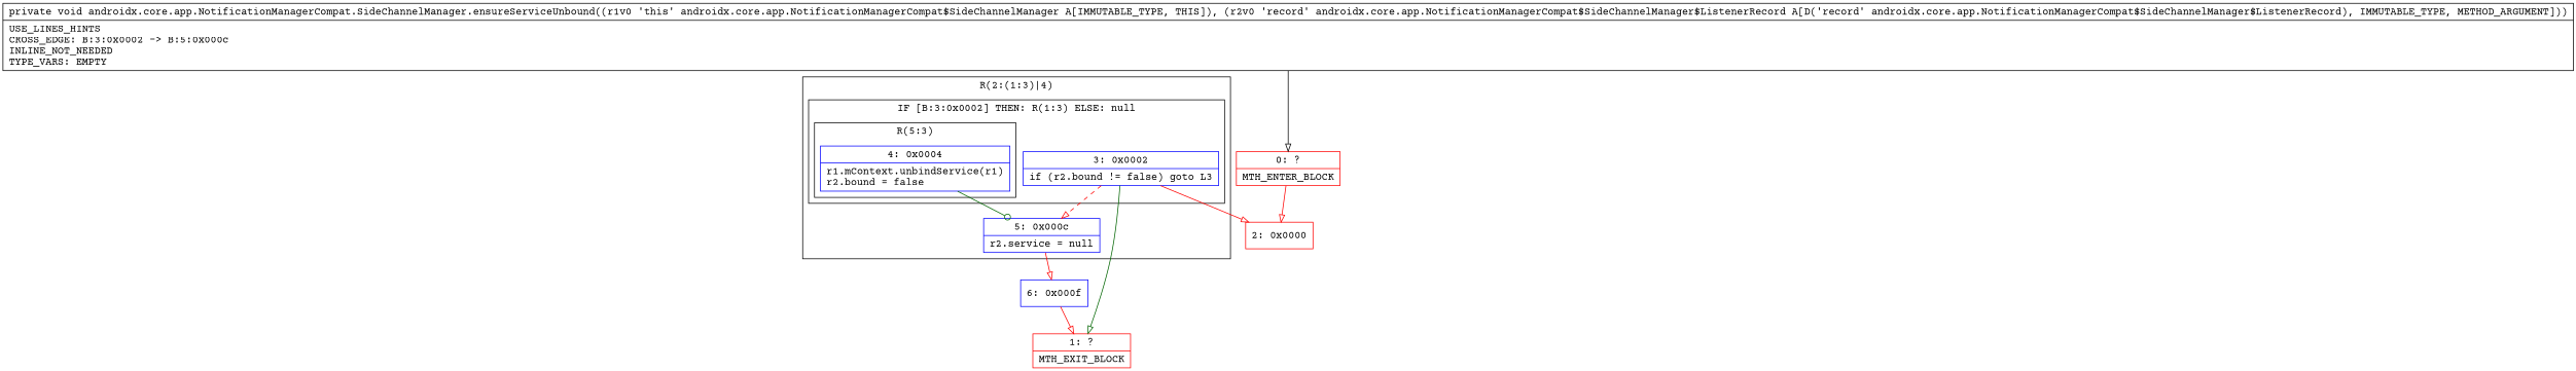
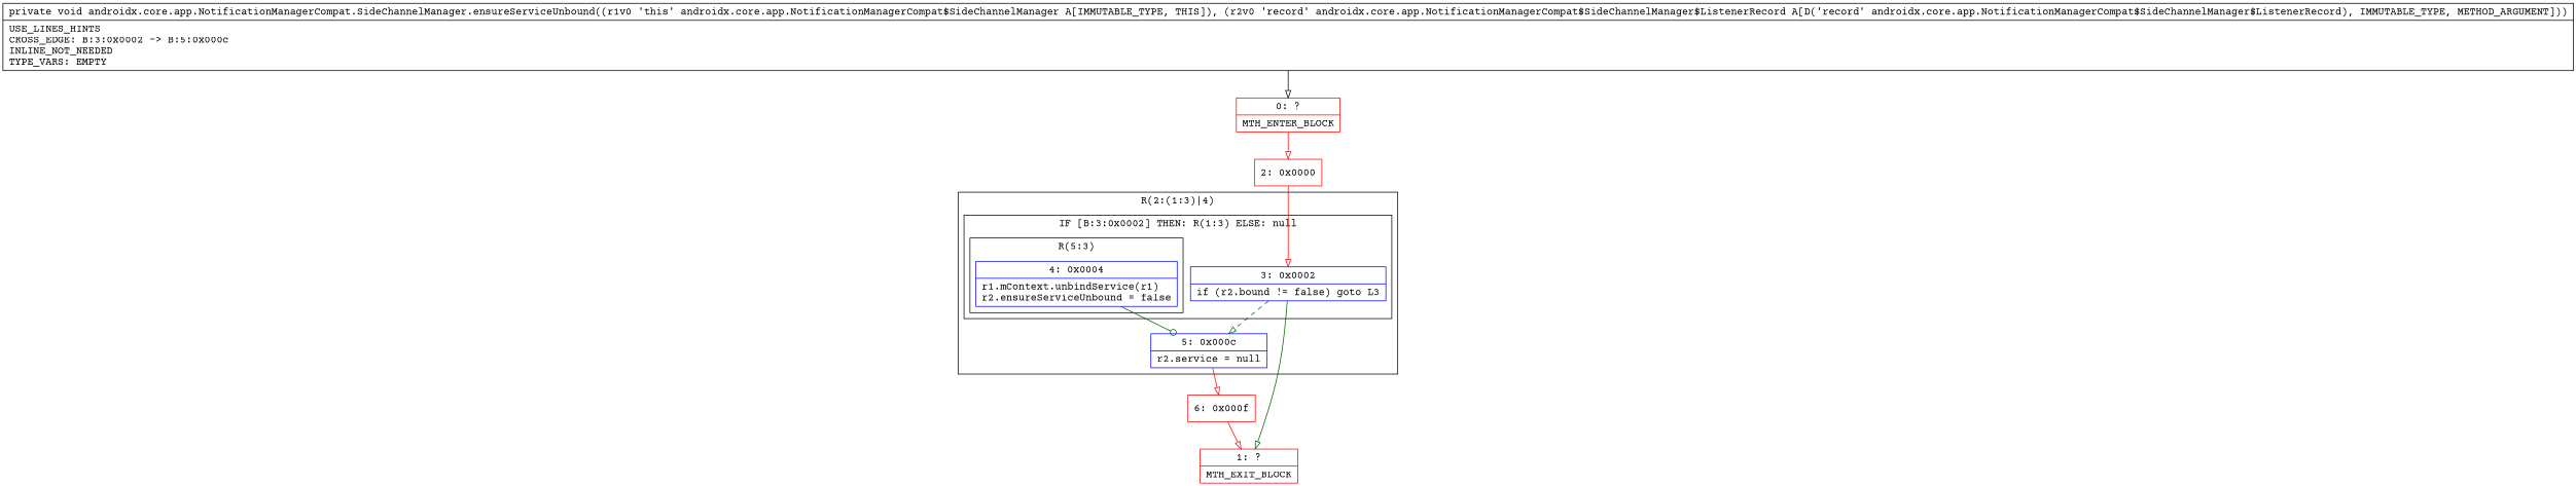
  digraph {
    fontname="Courier Prime"
    node [color=red fontname="Courier Prime" shape=record]
    edge [arrowhead=onormal color=red fontname="Courier Prime"]
-   n1 [color=blue label="{4\:\ 0x0004|r1.mContext.unbindService(r1)\lr2.bound = false\l}"]
+   n1 [color=blue label="{4\:\ 0x0004|r1.mContext.unbindService(r1)\lr2.ensureServiceUnbound = false\l}"]
    n2 [color=blue label="{3\:\ 0x0002|if (r2.bound != false) goto L3\l}"]
    n3 [color=blue label="{5\:\ 0x000c|r2.service = null\l}"]
    n4 [label="{1\:\ ?|MTH_EXIT_BLOCK\l}"]
-   n5 [color=blue label="{6\:\ 0x000f}"]
+   n5 [label="{6\:\ 0x000f}"]
    n6 [label="{0\:\ ?|MTH_ENTER_BLOCK\l}"]
    n7 [label="{2\:\ 0x0000}"]
    n8 [label="{private void androidx.core.app.NotificationManagerCompat.SideChannelManager.ensureServiceUnbound((r1v0 'this' androidx.core.app.NotificationManagerCompat$SideChannelManager A[IMMUTABLE_TYPE, THIS]), (r2v0 'record' androidx.core.app.NotificationManagerCompat$SideChannelManager$ListenerRecord A[D('record' androidx.core.app.NotificationManagerCompat$SideChannelManager$ListenerRecord), IMMUTABLE_TYPE, METHOD_ARGUMENT]))  | USE_LINES_HINTS\lCROSS_EDGE: B:3:0x0002 \-\> B:5:0x000c\lINLINE_NOT_NEEDED\lTYPE_VARS: EMPTY\l}" color=""]
    subgraph cluster_1 {
      label="R(2:(1:3)|4)"
      n3
      subgraph cluster_2 {
        label="IF [B:3:0x0002] THEN: R(1:3) ELSE: null"
        n2
        subgraph cluster_3 {
          label="R(5:3)"
          n1
        }
      }
    }
    n1 -> n3 [arrowhead=odot color=darkgreen]
-   n2 -> n3 [style=dashed]
+   n2 -> n3 [color=darkgreen style=dashed]
    n2 -> n4 [color=darkgreen]
    n3 -> n5
    n5 -> n4
    n6 -> n7
-   n2 -> n7
+   n7 -> n2
    n8 -> n6 [color=black]
  }
